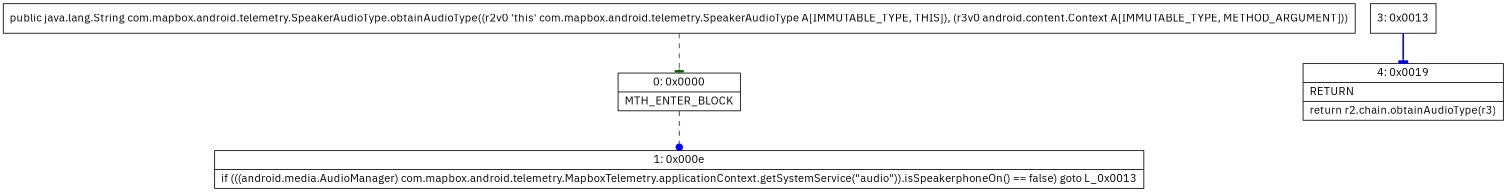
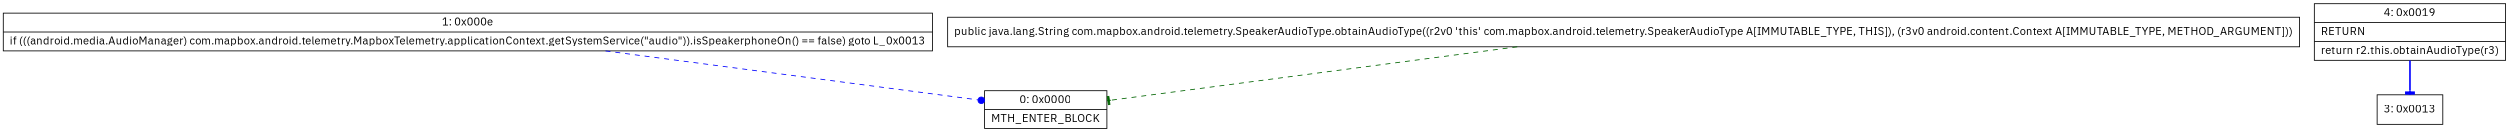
  digraph {
    fontname="IBM Plex Sans"
    node [fontname="IBM Plex Sans" shape=record]
    edge [arrowhead=tee color=blue fontname="IBM Plex Sans" style=dashed]
    n1 [label="{0\:\ 0x0000|MTH_ENTER_BLOCK\l}"]
    n2 [label="{1\:\ 0x000e|if (((android.media.AudioManager) com.mapbox.android.telemetry.MapboxTelemetry.applicationContext.getSystemService(\"audio\")).isSpeakerphoneOn() == false) goto L_0x0013\l}"]
    n3 [label="{3\:\ 0x0013}"]
-   n4 [label="{4\:\ 0x0019|RETURN\l|return r2.chain.obtainAudioType(r3)\l}"]
+   n4 [label="{4\:\ 0x0019|RETURN\l|return r2.this.obtainAudioType(r3)\l}"]
    n5 [label="{public java.lang.String com.mapbox.android.telemetry.SpeakerAudioType.obtainAudioType((r2v0 'this' com.mapbox.android.telemetry.SpeakerAudioType A[IMMUTABLE_TYPE, THIS]), (r3v0 android.content.Context A[IMMUTABLE_TYPE, METHOD_ARGUMENT])) }"]
-   n1 -> n2 [arrowhead=dot]
-   n3 -> n4 [style=bold]
+   n2 -> n1 [arrowhead=dot]
+   n4 -> n3 [style=bold]
    n5 -> n1 [color=darkgreen]
  }
